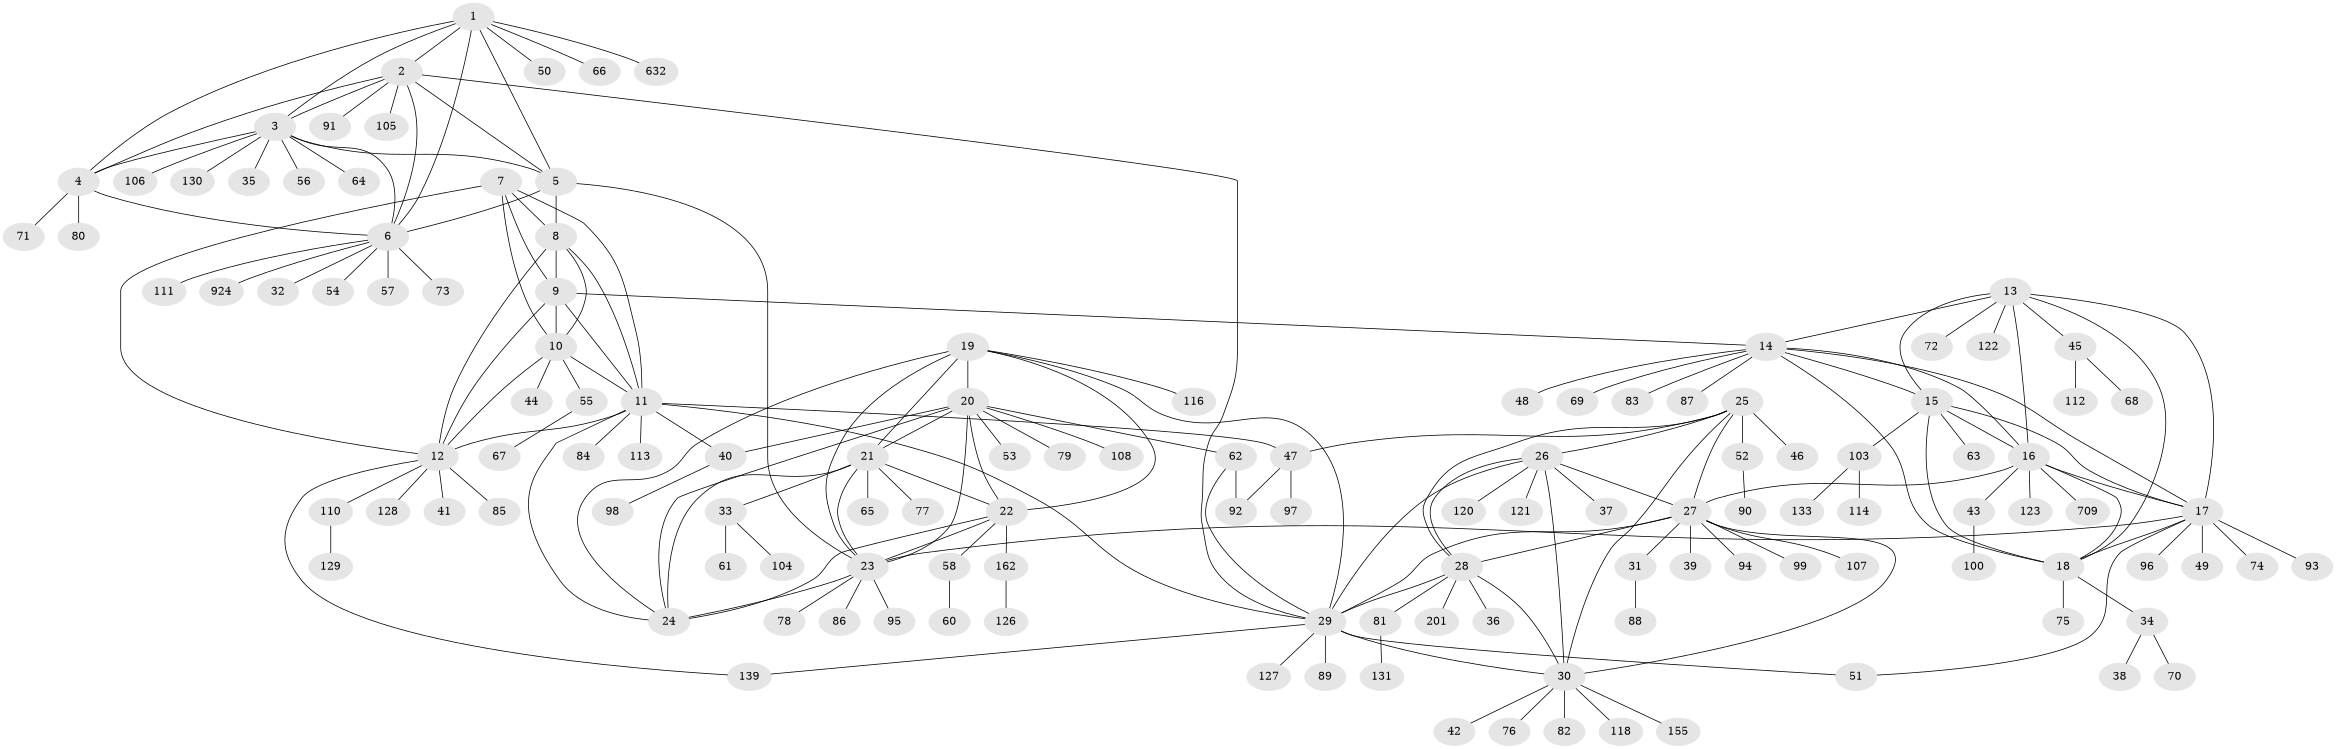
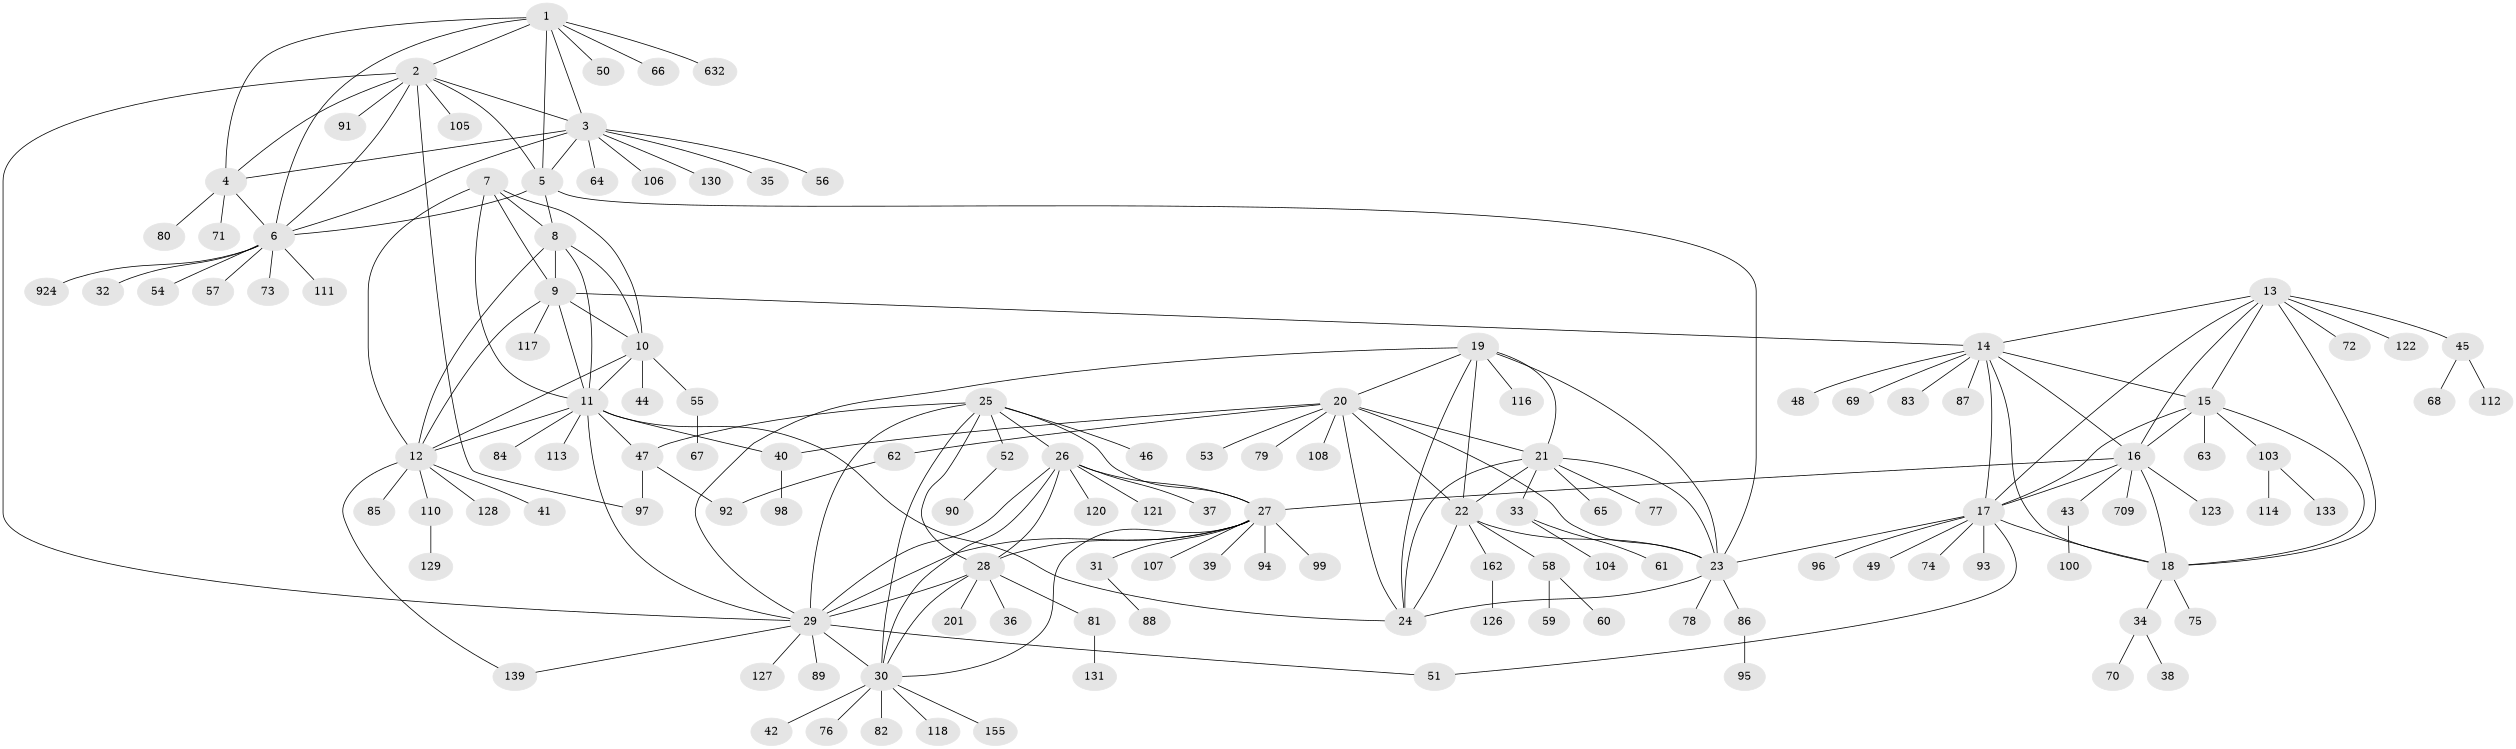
  graph {
    node [color=gray90 style=filled]
    1
    2
    3
    4
    5
    6
    50
    66
    n9 [label=632]
    29
    91
    97
    105
    35
    56
    64
    106
    130
    71
    80
    8
    23
    32
    54
    57
    73
    111
    n28 [label=924]
    n29 [label=139]
    51
    30
    89
    127
    9
    10
    11
    12
    24
    78
    86
    95
    16
    17
    18
    27
    43
    n47 [label=709]
    123
    7
    14
+   117
    44
    55
    40
    47
    84
    113
    41
    85
    110
    128
    15
    48
    69
    83
    87
    67
    98
    92
    129
    13
    45
    72
    122
    63
    103
    49
    74
    93
    96
    34
    75
    68
    112
    114
    133
    28
    31
    39
    94
    99
    107
    100
    38
    70
    19
    20
    21
    22
    116
    53
    62
    79
    108
    33
    65
    77
    58
    n109 [label=162]
    61
    104
+   59
    60
    126
    25
    26
    46
    52
    37
    120
    121
    36
    81
    n124 [label=201]
    42
    76
    82
    118
    n129 [label=155]
    90
    88
    131
    1 -- 2
    1 -- 3
    1 -- 4
    1 -- 5
    1 -- 6
    1 -- 50
    1 -- 66
    1 -- n9
    2 -- 3
    2 -- 4
    2 -- 5
    2 -- 6
    2 -- 29
    2 -- 91
+   2 -- 97
    2 -- 105
    3 -- 4
    3 -- 5
    3 -- 6
    3 -- 35
    3 -- 56
    3 -- 64
    3 -- 106
    3 -- 130
    4 -- 6
    4 -- 71
    4 -- 80
    5 -- 6
    5 -- 8
    5 -- 23
    6 -- 32
    6 -- 54
    6 -- 57
    6 -- 73
    6 -- 111
    6 -- n28
    29 -- n29
    29 -- 51
    29 -- 30
    29 -- 89
    29 -- 127
    8 -- 9
    8 -- 10
    8 -- 11
    8 -- 12
    23 -- 24
    23 -- 78
    23 -- 86
-   23 -- 95
+   86 -- 95
    30 -- 42
    30 -- 76
    30 -- 82
    30 -- 118
    30 -- n129
    9 -- 10
    9 -- 11
    9 -- 12
    9 -- 14
+   9 -- 117
    10 -- 11
    10 -- 12
    10 -- 44
    10 -- 55
    11 -- 29
    11 -- 12
    11 -- 24
    11 -- 40
    11 -- 47
    11 -- 84
    11 -- 113
    12 -- n29
    12 -- 41
    12 -- 85
    12 -- 110
    12 -- 128
    16 -- 17
    16 -- 18
    16 -- 27
    16 -- 43
    16 -- n47
    16 -- 123
    17 -- 23
    17 -- 51
    17 -- 18
    17 -- 49
    17 -- 74
    17 -- 93
    17 -- 96
    18 -- 34
    18 -- 75
    27 -- 29
    27 -- 30
    27 -- 28
    27 -- 31
    27 -- 39
    27 -- 94
    27 -- 99
    27 -- 107
    43 -- 100
    7 -- 8
    7 -- 9
    7 -- 10
    7 -- 11
    7 -- 12
    14 -- 16
    14 -- 17
    14 -- 18
    14 -- 15
    14 -- 48
    14 -- 69
    14 -- 83
    14 -- 87
    55 -- 67
    40 -- 98
    47 -- 97
    47 -- 92
    110 -- 129
    15 -- 16
    15 -- 17
    15 -- 18
    15 -- 63
    15 -- 103
    13 -- 16
    13 -- 17
    13 -- 18
    13 -- 14
    13 -- 15
    13 -- 45
    13 -- 72
    13 -- 122
    45 -- 68
    45 -- 112
    103 -- 114
    103 -- 133
    34 -- 38
    34 -- 70
    28 -- 29
    28 -- 30
    28 -- 36
    28 -- 81
    28 -- n124
    31 -- 88
    19 -- 29
    19 -- 23
    19 -- 24
    19 -- 20
    19 -- 21
    19 -- 22
    19 -- 116
    20 -- 23
    20 -- 24
    20 -- 40
    20 -- 21
    20 -- 22
    20 -- 53
    20 -- 62
    20 -- 79
    20 -- 108
    21 -- 23
    21 -- 24
    21 -- 22
    21 -- 33
    21 -- 65
    21 -- 77
    22 -- 23
    22 -- 24
    22 -- 58
    22 -- n109
    62 -- 92
    33 -- 61
    33 -- 104
+   58 -- 59
    58 -- 60
    n109 -- 126
-   62 -- 29
+   25 -- 29
    25 -- 30
    25 -- 27
    25 -- 47
    25 -- 28
    25 -- 26
    25 -- 46
    25 -- 52
    26 -- 29
    26 -- 30
    26 -- 27
    26 -- 28
    26 -- 37
    26 -- 120
    26 -- 121
    52 -- 90
    81 -- 131
  }
